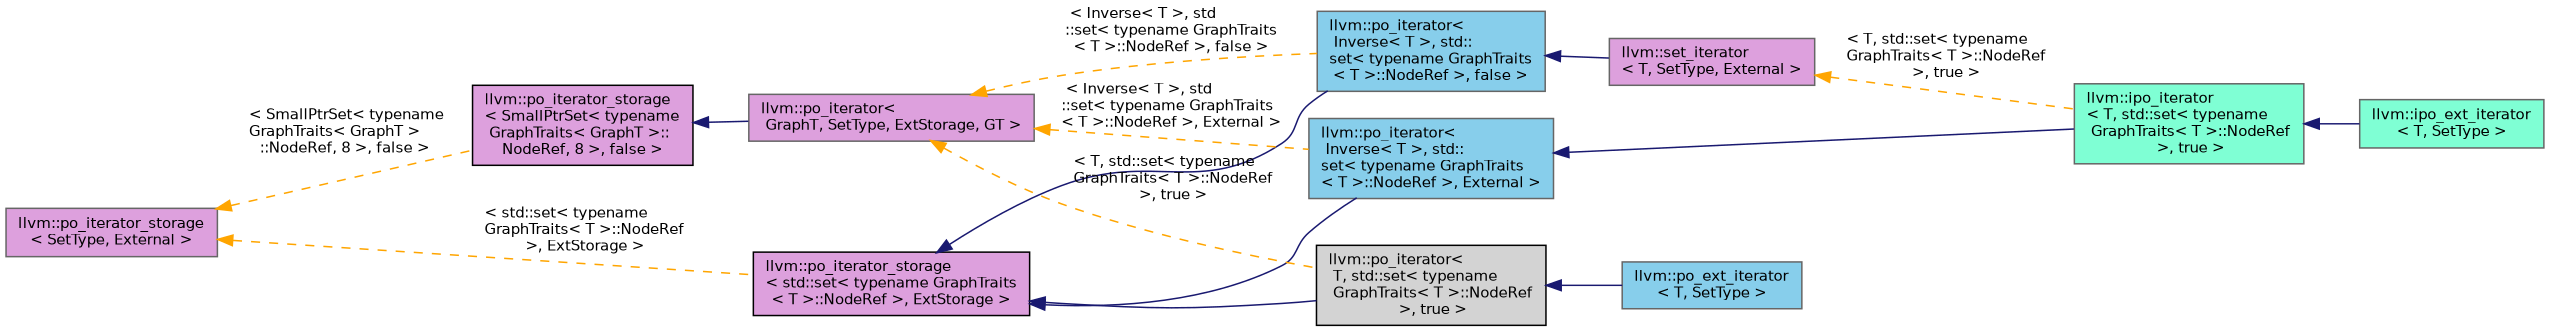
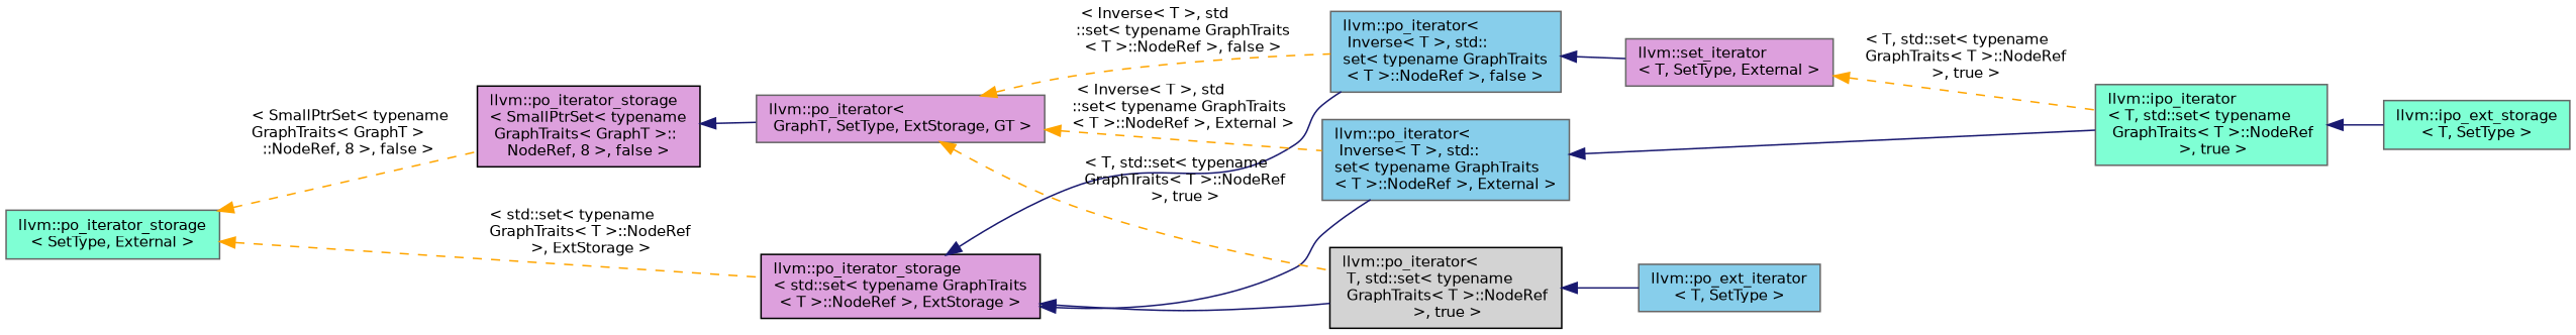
  digraph {
    rankdir=LR
    node [color=gray40 fillcolor=plum fontname=Helvetica fontsize=10 shape=record style=filled]
    edge [color=midnightblue dir=back fontname=Helvetica fontsize=10 labelfontname=Helvetica labelfontsize=10 style=solid]
-   n1 [fontcolor=black height=0.2 label="llvm::po_iterator_storage\l\< SetType, External \>" width=0.4]
+   n1 [fillcolor=aquamarine fontcolor=black height=0.2 label="llvm::po_iterator_storage\l\< SetType, External \>" width=0.4]
    n2 [color=black height=0.2 label="llvm::po_iterator_storage\l\< std::set\< typename GraphTraits\l\< T \>::NodeRef \>, ExtStorage \>" width=0.4]
    n3 [color=black height=0.2 label="llvm::po_iterator_storage\l\< SmallPtrSet\< typename\l GraphTraits\< GraphT \>::\lNodeRef, 8 \>, false \>" width=0.4]
    n4 [fillcolor=skyblue height=0.2 label="llvm::po_iterator\<\l Inverse\< T \>, std::\lset\< typename GraphTraits\l\< T \>::NodeRef \>, External \>" width=0.4]
    n5 [fillcolor=skyblue height=0.2 label="llvm::po_iterator\<\l Inverse\< T \>, std::\lset\< typename GraphTraits\l\< T \>::NodeRef \>, false \>" width=0.4]
    n6 [color=black fillcolor=lightgrey height=0.2 label="llvm::po_iterator\<\l T, std::set\< typename\l GraphTraits\< T \>::NodeRef\l \>, true \>" width=0.4]
    n7 [height=0.2 label="llvm::po_iterator\<\l GraphT, SetType, ExtStorage, GT \>" width=0.4]
    n8 [fillcolor=aquamarine height=0.2 label="llvm::ipo_iterator\l\< T, std::set\< typename\l GraphTraits\< T \>::NodeRef\l \>, true \>" width=0.4]
    n9 [height=0.2 label="llvm::set_iterator\l\< T, SetType, External \>" width=0.4]
    n10 [fillcolor=skyblue height=0.2 label="llvm::po_ext_iterator\l\< T, SetType \>" width=0.4]
-   n11 [fillcolor=aquamarine height=0.2 label="llvm::ipo_ext_iterator\l\< T, SetType \>" width=0.4]
+   n11 [fillcolor=aquamarine height=0.2 label="llvm::ipo_ext_storage\l\< T, SetType \>" width=0.4]
    n1 -> n2 [color=orange label=" \< std::set\< typename\l GraphTraits\< T \>::NodeRef\l \>, ExtStorage \>" style=dashed]
    n1 -> n3 [color=orange label=" \< SmallPtrSet\< typename\l GraphTraits\< GraphT \>\l::NodeRef, 8 \>, false \>" style=dashed]
    n2 -> n4
    n2 -> n5
    n2 -> n6
    n3 -> n7
    n4 -> n8
    n5 -> n9
    n6 -> n10
    n7 -> n4 [color=orange label=" \< Inverse\< T \>, std\l::set\< typename GraphTraits\l\< T \>::NodeRef \>, External \>" style=dashed]
    n7 -> n5 [color=orange label=" \< Inverse\< T \>, std\l::set\< typename GraphTraits\l\< T \>::NodeRef \>, false \>" style=dashed]
    n7 -> n6 [color=orange label=" \< T, std::set\< typename\l GraphTraits\< T \>::NodeRef\l \>, true \>" style=dashed]
    n8 -> n11
    n9 -> n8 [color=orange label=" \< T, std::set\< typename\l GraphTraits\< T \>::NodeRef\l \>, true \>" style=dashed]
  }
